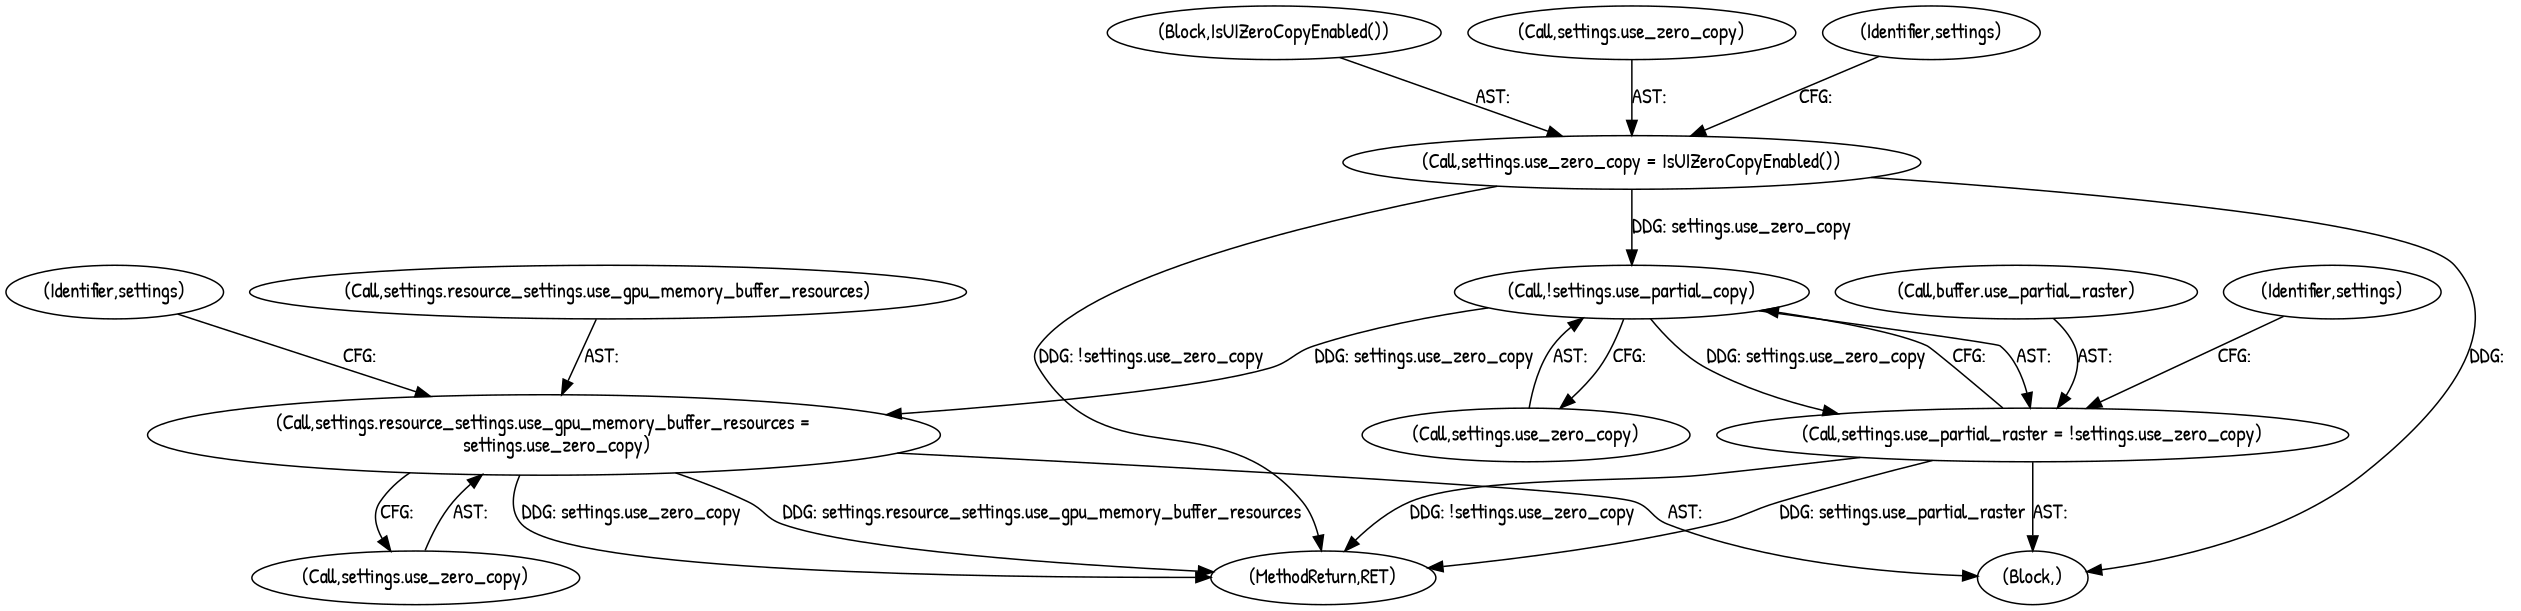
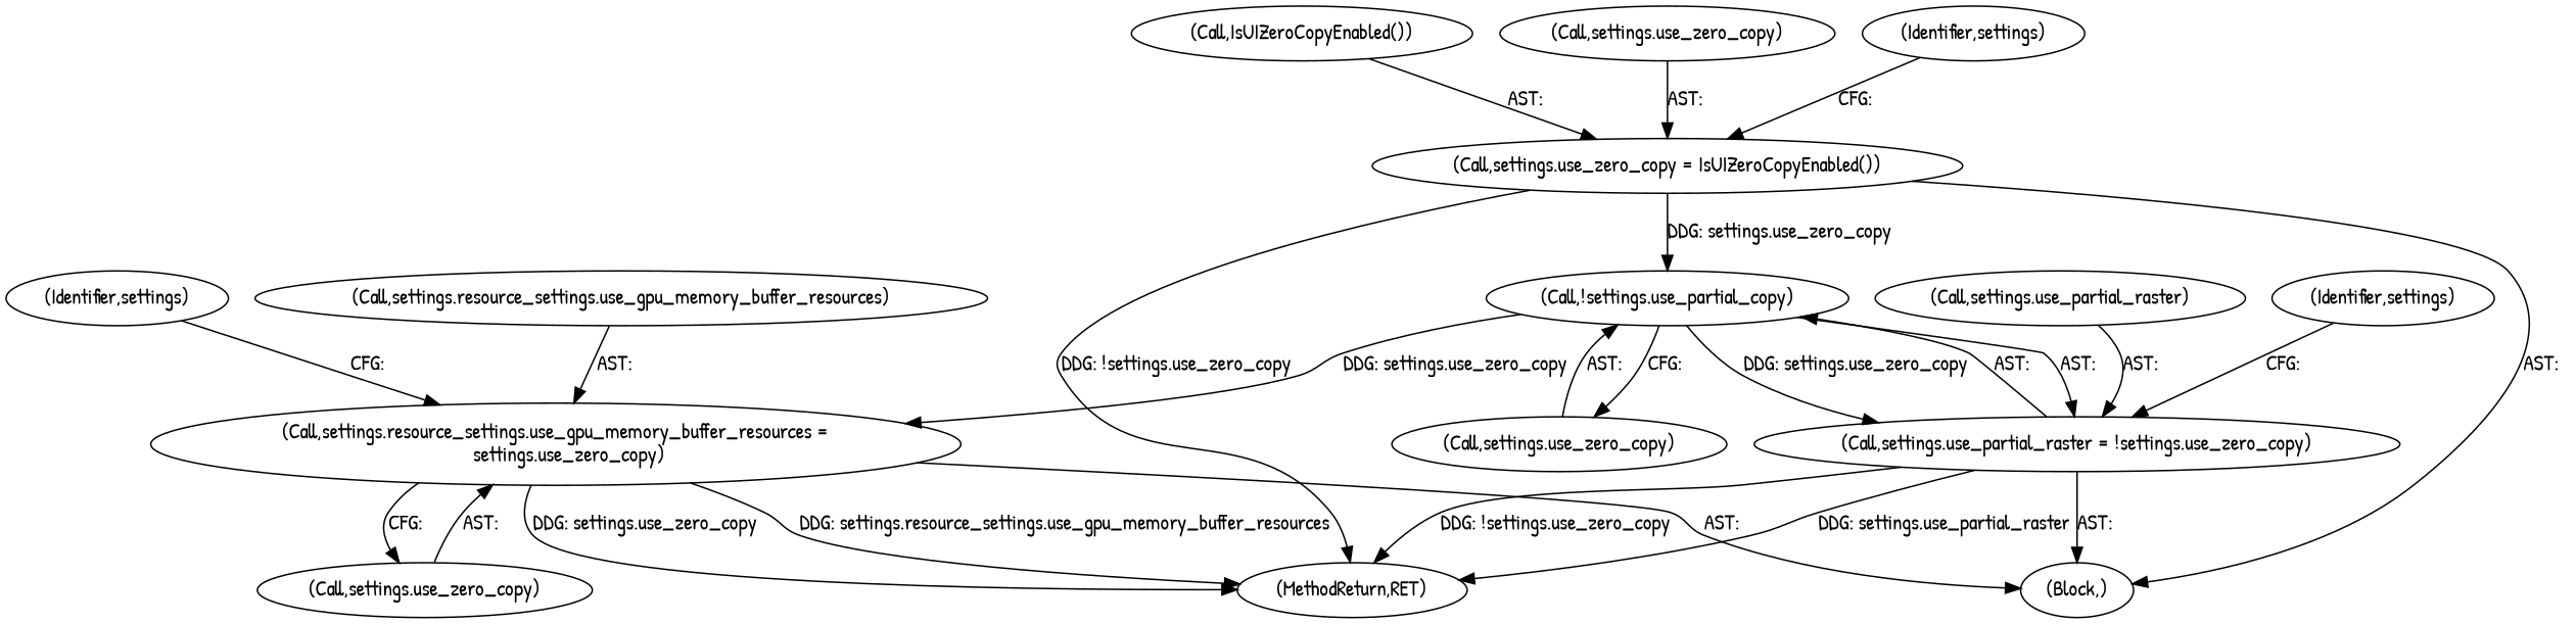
  digraph {
    fontname="Patrick Hand"
    node [fontname="Patrick Hand"]
    edge [fontname="Patrick Hand"]
    n1 [label="(Call,settings.use_zero_copy = IsUIZeroCopyEnabled())"]
    n2 [label="(Call,!settings.use_partial_copy)"]
    n3 [label="(MethodReturn,RET)"]
    n4 [label="(Block,)"]
    n5 [label="(Call,settings.use_partial_raster = !settings.use_zero_copy)"]
    n6 [label="(Call,settings.resource_settings.use_gpu_memory_buffer_resources =\n      settings.use_zero_copy)"]
    n7 [label="(Call,settings.use_zero_copy)"]
-   n8 [label="(Block,IsUIZeroCopyEnabled())"]
+   n8 [label="(Call,IsUIZeroCopyEnabled())"]
    n9 [label="(Call,settings.use_zero_copy)"]
    n10 [label="(Call,settings.resource_settings.use_gpu_memory_buffer_resources)"]
    n11 [label="(Identifier,settings)"]
    n12 [label="(Call,settings.use_zero_copy)"]
-   n13 [label="(Call,buffer.use_partial_raster)"]
+   n13 [label="(Call,settings.use_partial_raster)"]
    n14 [label="(Identifier,settings)"]
    n15 [label="(Identifier,settings)"]
    n1 -> n2 [label="DDG: settings.use_zero_copy"]
    n1 -> n3 [label="DDG: !settings.use_zero_copy"]
-   n1 -> n4 [label="DDG: "]
+   n1 -> n4 [label="AST: "]
    n2 -> n5 [label="AST: "]
    n2 -> n5 [label="DDG: settings.use_zero_copy"]
    n2 -> n6 [label="DDG: settings.use_zero_copy"]
    n2 -> n7 [label="CFG: "]
-   n5 -> n2 [label="CFG: "]
+   n5 -> n2 [label="AST: "]
    n5 -> n3 [label="DDG: settings.use_partial_raster"]
    n5 -> n3 [label="DDG: !settings.use_zero_copy"]
    n5 -> n4 [label="AST: "]
    n6 -> n3 [label="DDG: settings.resource_settings.use_gpu_memory_buffer_resources"]
    n6 -> n3 [label="DDG: settings.use_zero_copy"]
    n6 -> n4 [label="AST: "]
    n6 -> n9 [label="CFG: "]
    n7 -> n2 [label="AST: "]
    n8 -> n1 [label="AST: "]
    n9 -> n6 [label="AST: "]
    n10 -> n6 [label="AST: "]
    n11 -> n6 [label="CFG: "]
    n12 -> n1 [label="AST: "]
    n13 -> n5 [label="AST: "]
    n14 -> n5 [label="CFG: "]
    n15 -> n1 [label="CFG: "]
  }
